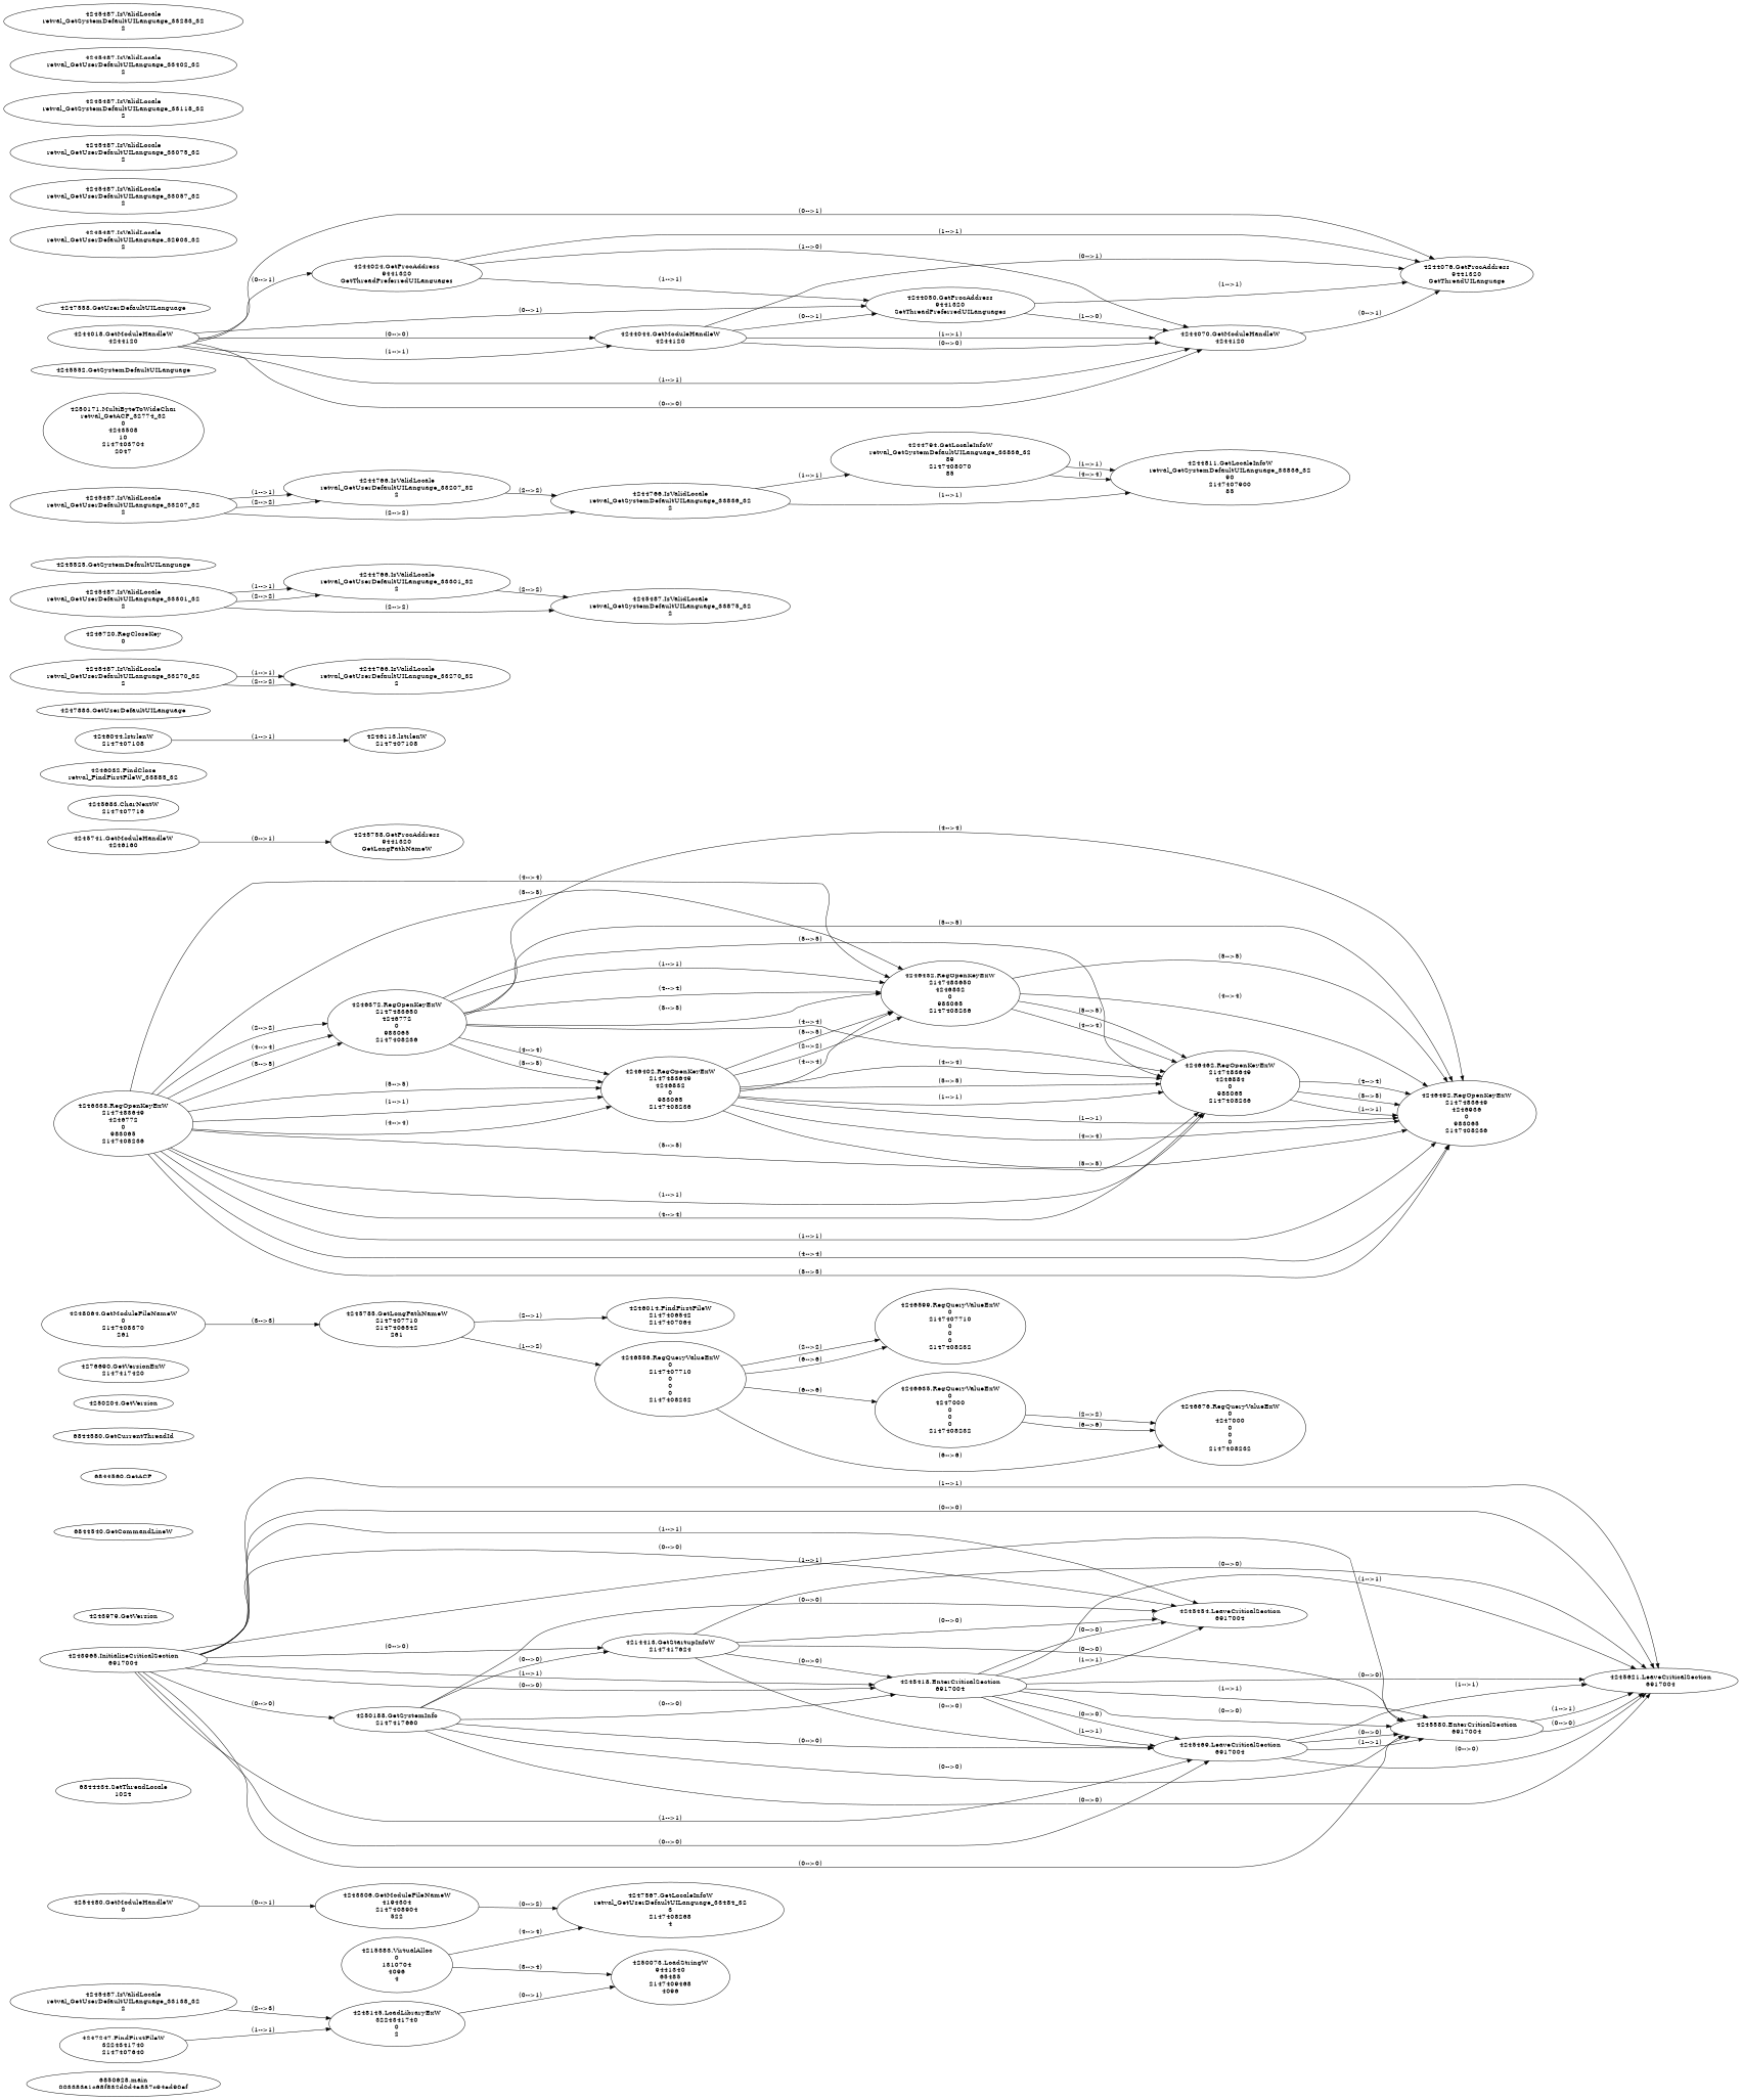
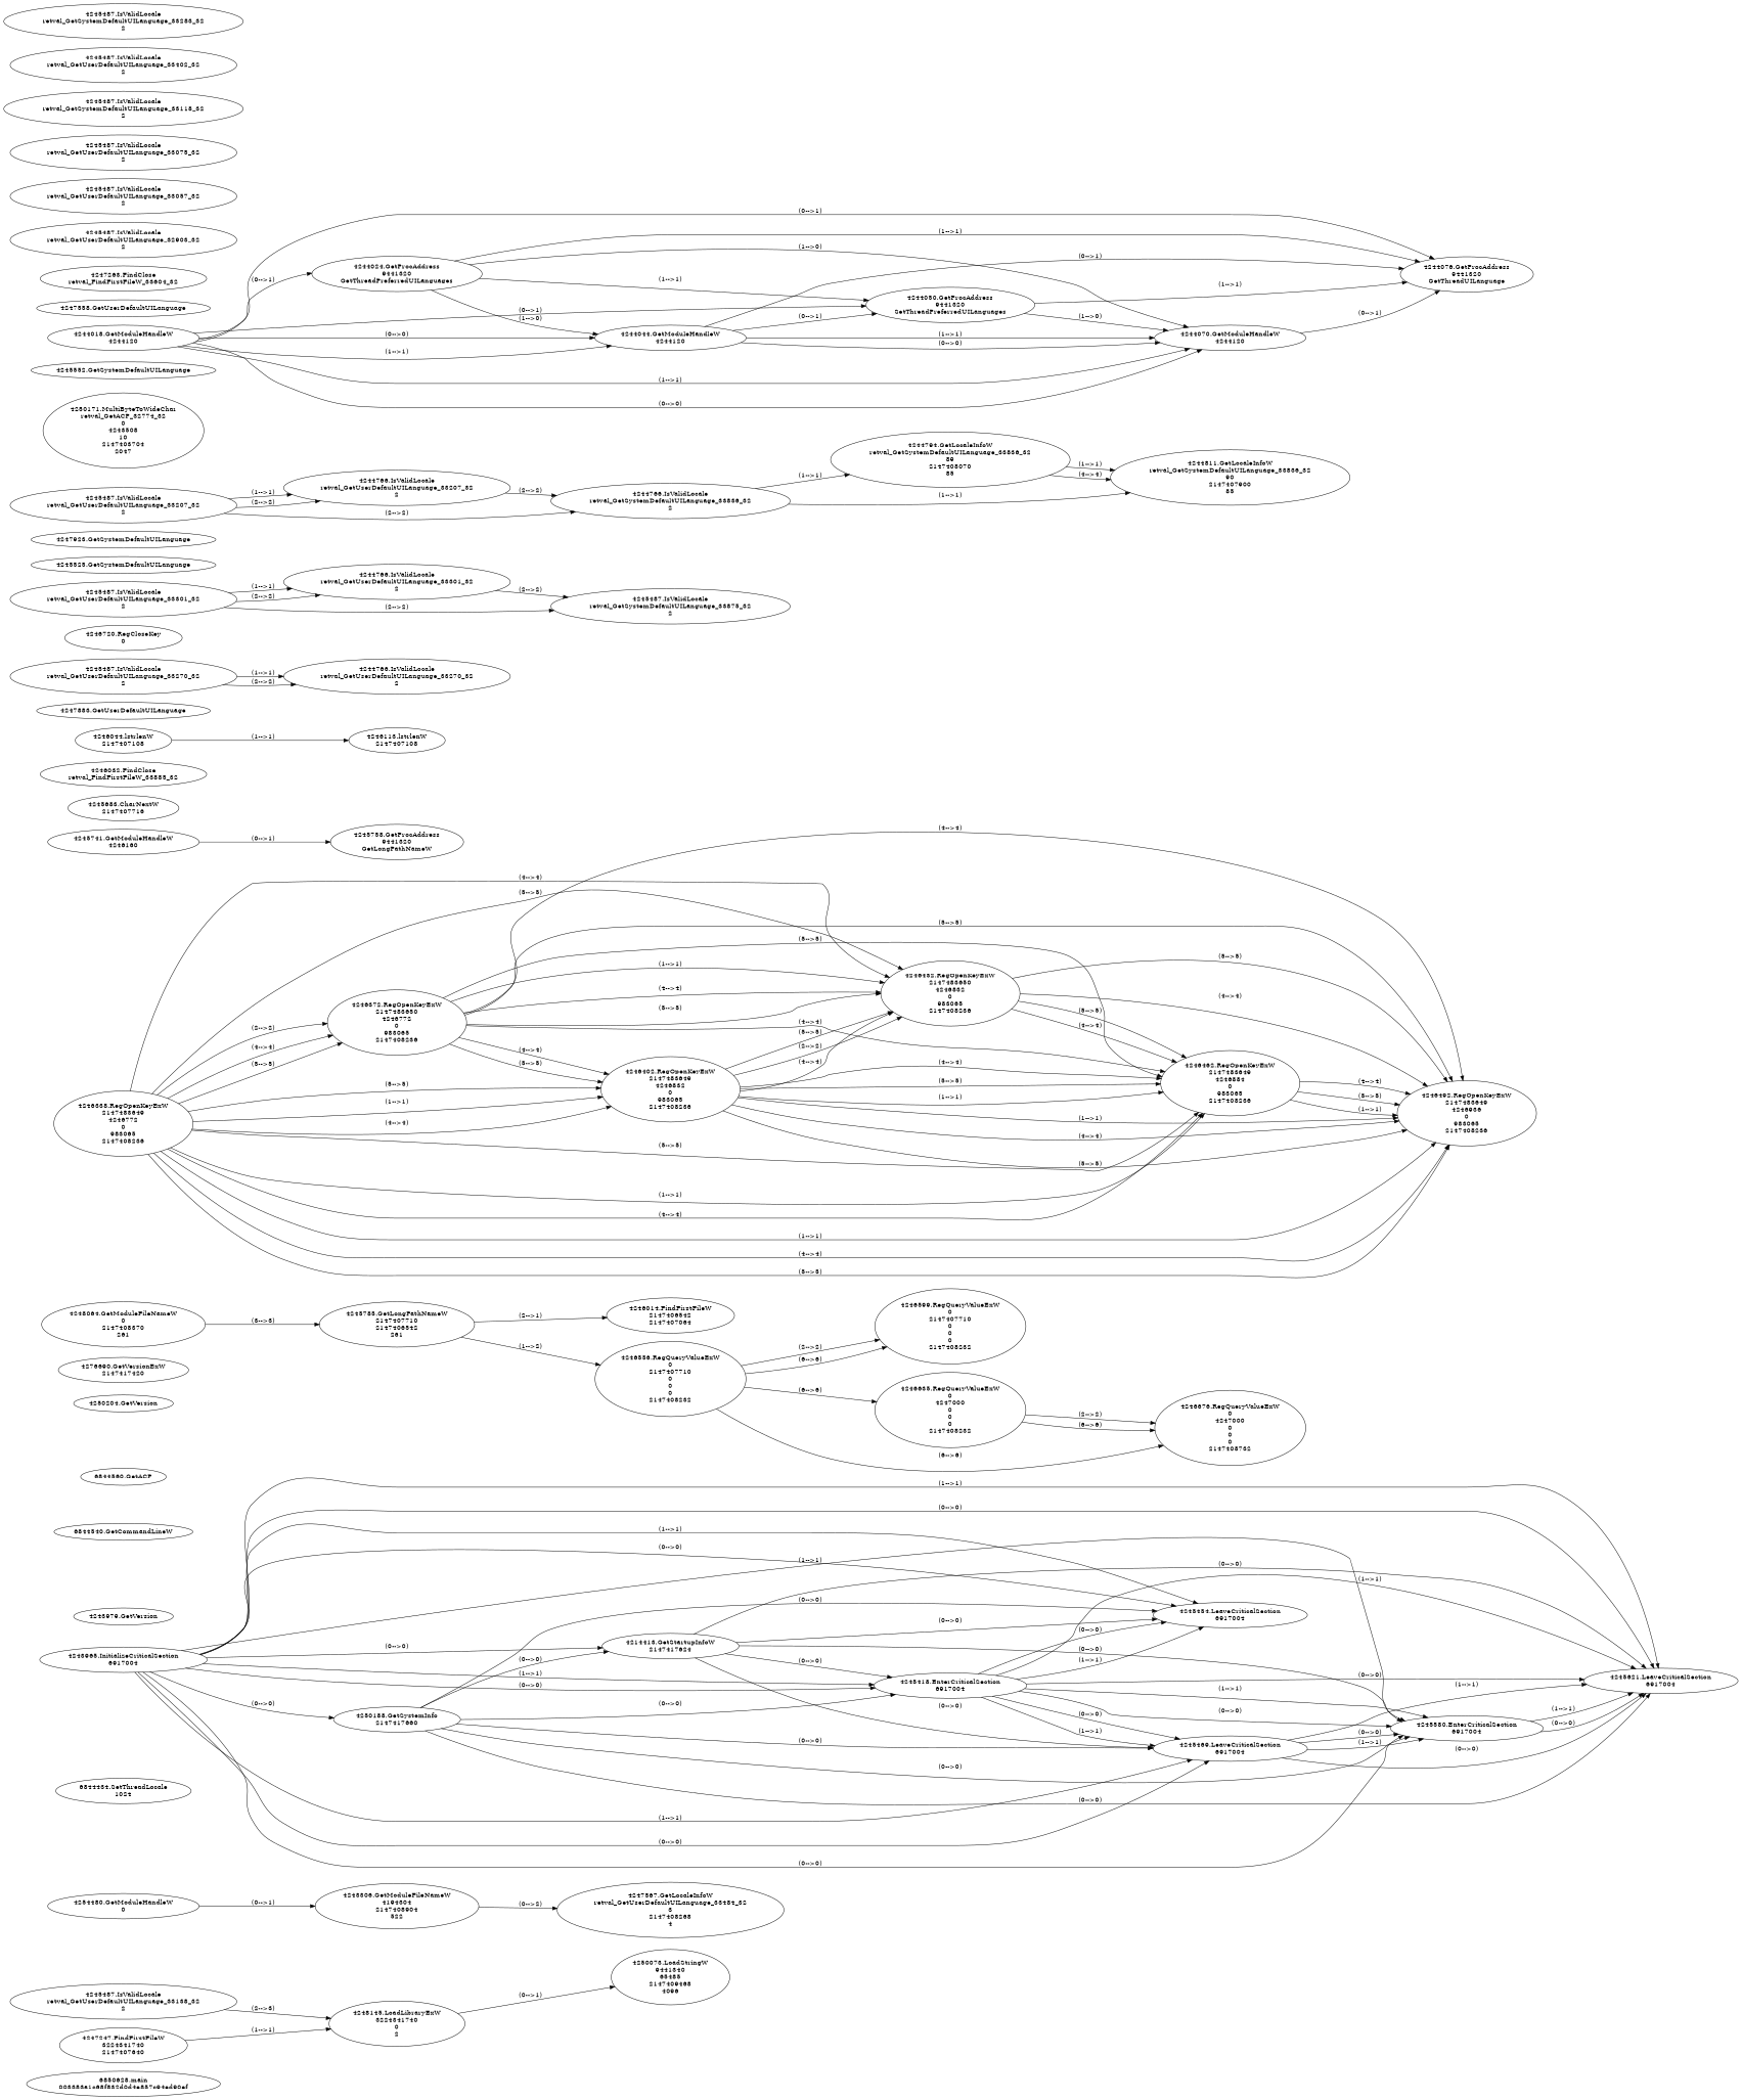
  digraph {
    rankdir=LR
    n1 [label="6850628.main\n003383a1c68f832d0d4e857c94ed90ef"]
    n2 [label="4254480.GetModuleHandleW\n0"]
    n3 [label="4243306.GetModuleFileNameW\n4194304\n2147408904\n522"]
    n4 [label="4247567.GetLocaleInfoW\nretval_GetUserDefaultUILanguage_33484_32\n3\n2147408268\n4"]
    n5 [label="6844434.SetThreadLocale\n1024"]
    n6 [label="4243965.InitializeCriticalSection\n6917004"]
    n7 [label="4250188.GetSystemInfo\n2147417660"]
    n8 [label="4214413.GetStartupInfoW\n2147417624"]
    n9 [label="4245418.EnterCriticalSection\n6917004"]
    n10 [label="4245469.LeaveCriticalSection\n6917004"]
    n11 [label="4245580.EnterCriticalSection\n6917004"]
    n12 [label="4245621.LeaveCriticalSection\n6917004"]
    n13 [label="4245454.LeaveCriticalSection\n6917004"]
    n14 [label="4243979.GetVersion\n"]
    n15 [label="6844540.GetCommandLineW\n"]
    n16 [label="6844560.GetACP\n"]
-   n17 [label="6844580.GetCurrentThreadId\n"]
    n18 [label="4250204.GetVersion\n"]
    n19 [label="4276690.GetVersionExW\n2147417420"]
    n20 [label="4248064.GetModuleFileNameW\n0\n2147408370\n261"]
    n21 [label="4245785.GetLongPathNameW\n2147407710\n2147406542\n261"]
    n22 [label="4246014.FindFirstFileW\n2147406542\n2147407064"]
    n23 [label="4246556.RegQueryValueExW\n0\n2147407710\n0\n0\n0\n2147408232"]
-   n24 [label="4215383.VirtualAlloc\n0\n1310704\n4096\n4"]
    n25 [label="4250073.LoadStringW\n9441340\n65485\n2147409468\n4096"]
    n26 [label="4246338.RegOpenKeyExW\n2147483649\n4246772\n0\n983065\n2147408236"]
    n27 [label="4246372.RegOpenKeyExW\n2147483650\n4246772\n0\n983065\n2147408236"]
    n28 [label="4246402.RegOpenKeyExW\n2147483649\n4246832\n0\n983065\n2147408236"]
    n29 [label="4246432.RegOpenKeyExW\n2147483650\n4246832\n0\n983065\n2147408236"]
    n30 [label="4246462.RegOpenKeyExW\n2147483649\n4246884\n0\n983065\n2147408236"]
    n31 [label="4246492.RegOpenKeyExW\n2147483649\n4246936\n0\n983065\n2147408236"]
    n32 [label="4245741.GetModuleHandleW\n4246160"]
    n33 [label="4245758.GetProcAddress\n9441320\nGetLongPathNameW"]
    n34 [label="4246599.RegQueryValueExW\n0\n2147407710\n0\n0\n0\n2147408232"]
    n35 [label="4246635.RegQueryValueExW\n0\n4247000\n0\n0\n0\n2147408232"]
-   n36 [label="4246676.RegQueryValueExW\n0\n4247000\n0\n0\n0\n2147408232"]
+   n36 [label="4246676.RegQueryValueExW\n0\n4247000\n0\n0\n0\n2147408732"]
    n37 [label="4245683.CharNextW\n2147407716"]
    n38 [label="4246032.FindClose\nretval_FindFirstFileW_33885_32"]
    n39 [label="4246044.lstrlenW\n2147407108"]
    n40 [label="4246113.lstrlenW\n2147407108"]
    n41 [label="4247883.GetUserDefaultUILanguage\n"]
    n42 [label="4245487.IsValidLocale\nretval_GetUserDefaultUILanguage_33270_32\n2"]
    n43 [label="4244766.IsValidLocale\nretval_GetUserDefaultUILanguage_33270_32\n2"]
    n44 [label="4246720.RegCloseKey\n0"]
    n45 [label="4245487.IsValidLocale\nretval_GetUserDefaultUILanguage_33301_32\n2"]
    n46 [label="4244766.IsValidLocale\nretval_GetUserDefaultUILanguage_33301_32\n2"]
    n47 [label="4245487.IsValidLocale\nretval_GetSystemDefaultUILanguage_33875_32\n2"]
    n48 [label="4245525.GetSystemDefaultUILanguage\n"]
+   n49 [label="4247923.GetSystemDefaultUILanguage\n"]
    n50 [label="4245487.IsValidLocale\nretval_GetUserDefaultUILanguage_33207_32\n2"]
    n51 [label="4244766.IsValidLocale\nretval_GetUserDefaultUILanguage_33207_32\n2"]
    n52 [label="4244766.IsValidLocale\nretval_GetSystemDefaultUILanguage_33836_32\n2"]
    n53 [label="4244794.GetLocaleInfoW\nretval_GetSystemDefaultUILanguage_33836_32\n89\n2147408070\n85"]
    n54 [label="4244811.GetLocaleInfoW\nretval_GetSystemDefaultUILanguage_33836_32\n90\n2147407900\n85"]
    n55 [label="4250171.MultiByteToWideChar\nretval_GetACP_32774_32\n0\n4243508\n10\n2147403704\n2047"]
    n56 [label="4245552.GetSystemDefaultUILanguage\n"]
    n57 [label="4244018.GetModuleHandleW\n4244120"]
    n58 [label="4244024.GetProcAddress\n9441320\nGetThreadPreferredUILanguages"]
    n59 [label="4244044.GetModuleHandleW\n4244120"]
    n60 [label="4244050.GetProcAddress\n9441320\nSetThreadPreferredUILanguages"]
    n61 [label="4244070.GetModuleHandleW\n4244120"]
    n62 [label="4244076.GetProcAddress\n9441320\nGetThreadUILanguage"]
    n63 [label="4245487.IsValidLocale\nretval_GetUserDefaultUILanguage_33138_32\n2"]
    n64 [label="4248145.LoadLibraryExW\n3224341740\n0\n2"]
    n65 [label="4247558.GetUserDefaultUILanguage\n"]
    n66 [label="4247247.FindFirstFileW\n3224341740\n2147407640"]
+   n67 [label="4247263.FindClose\nretval_FindFirstFileW_33604_32"]
    n68 [label="4245487.IsValidLocale\nretval_GetUserDefaultUILanguage_32903_32\n2"]
    n69 [label="4245487.IsValidLocale\nretval_GetUserDefaultUILanguage_33057_32\n2"]
    n70 [label="4245487.IsValidLocale\nretval_GetUserDefaultUILanguage_33075_32\n2"]
    n71 [label="4245487.IsValidLocale\nretval_GetSystemDefaultUILanguage_33118_32\n2"]
    n72 [label="4245487.IsValidLocale\nretval_GetUserDefaultUILanguage_33402_32\n2"]
    n73 [label="4245487.IsValidLocale\nretval_GetSystemDefaultUILanguage_33283_32\n2"]
    n2 -> n3 [label="(0-->1)"]
    n3 -> n4 [label="(0-->2)"]
    n6 -> n7 [label="(0-->0)"]
    n6 -> n8 [label="(0-->0)"]
    n6 -> n9 [label="(1-->1)"]
    n6 -> n9 [label="(0-->0)"]
    n6 -> n10 [label="(1-->1)"]
    n6 -> n10 [label="(0-->0)"]
    n6 -> n11 [label="(1-->1)"]
    n6 -> n11 [label="(0-->0)"]
    n6 -> n12 [label="(1-->1)"]
    n6 -> n12 [label="(0-->0)"]
    n6 -> n13 [label="(1-->1)"]
    n6 -> n13 [label="(0-->0)"]
    n7 -> n8 [label="(0-->0)"]
    n7 -> n9 [label="(0-->0)"]
    n7 -> n10 [label="(0-->0)"]
    n7 -> n11 [label="(0-->0)"]
    n7 -> n12 [label="(0-->0)"]
    n7 -> n13 [label="(0-->0)"]
    n8 -> n9 [label="(0-->0)"]
    n8 -> n10 [label="(0-->0)"]
    n8 -> n11 [label="(0-->0)"]
    n8 -> n12 [label="(0-->0)"]
    n8 -> n13 [label="(0-->0)"]
    n9 -> n10 [label="(1-->1)"]
    n9 -> n10 [label="(0-->0)"]
    n9 -> n11 [label="(1-->1)"]
    n9 -> n11 [label="(0-->0)"]
    n9 -> n12 [label="(1-->1)"]
    n9 -> n12 [label="(0-->0)"]
    n9 -> n13 [label="(1-->1)"]
    n9 -> n13 [label="(0-->0)"]
    n10 -> n11 [label="(1-->1)"]
    n10 -> n11 [label="(0-->0)"]
    n10 -> n12 [label="(1-->1)"]
    n10 -> n12 [label="(0-->0)"]
    n11 -> n12 [label="(1-->1)"]
    n11 -> n12 [label="(0-->0)"]
    n20 -> n21 [label="(3-->3)"]
    n21 -> n22 [label="(2-->1)"]
    n21 -> n23 [label="(1-->2)"]
    n23 -> n34 [label="(2-->2)"]
    n23 -> n34 [label="(6-->6)"]
    n23 -> n35 [label="(6-->6)"]
    n23 -> n36 [label="(6-->6)"]
-   n24 -> n4 [label="(4-->4)"]
-   n24 -> n25 [label="(3-->4)"]
    n26 -> n27 [label="(2-->2)"]
    n26 -> n27 [label="(4-->4)"]
    n26 -> n27 [label="(5-->5)"]
    n26 -> n28 [label="(1-->1)"]
    n26 -> n28 [label="(4-->4)"]
    n26 -> n28 [label="(5-->5)"]
    n26 -> n29 [label="(4-->4)"]
    n26 -> n29 [label="(5-->5)"]
    n26 -> n30 [label="(1-->1)"]
    n26 -> n30 [label="(4-->4)"]
    n26 -> n30 [label="(5-->5)"]
    n26 -> n31 [label="(1-->1)"]
    n26 -> n31 [label="(4-->4)"]
    n26 -> n31 [label="(5-->5)"]
    n27 -> n28 [label="(4-->4)"]
    n27 -> n28 [label="(5-->5)"]
    n27 -> n29 [label="(1-->1)"]
    n27 -> n29 [label="(4-->4)"]
    n27 -> n29 [label="(5-->5)"]
    n27 -> n30 [label="(4-->4)"]
    n27 -> n30 [label="(5-->5)"]
    n27 -> n31 [label="(4-->4)"]
    n27 -> n31 [label="(5-->5)"]
    n28 -> n29 [label="(2-->2)"]
    n28 -> n29 [label="(4-->4)"]
    n28 -> n29 [label="(5-->5)"]
    n28 -> n30 [label="(1-->1)"]
    n28 -> n30 [label="(4-->4)"]
    n28 -> n30 [label="(5-->5)"]
    n28 -> n31 [label="(1-->1)"]
    n28 -> n31 [label="(4-->4)"]
    n28 -> n31 [label="(5-->5)"]
    n29 -> n30 [label="(4-->4)"]
    n29 -> n30 [label="(5-->5)"]
    n29 -> n31 [label="(4-->4)"]
    n29 -> n31 [label="(5-->5)"]
    n30 -> n31 [label="(1-->1)"]
    n30 -> n31 [label="(4-->4)"]
    n30 -> n31 [label="(5-->5)"]
    n32 -> n33 [label="(0-->1)"]
    n35 -> n36 [label="(2-->2)"]
    n35 -> n36 [label="(6-->6)"]
    n39 -> n40 [label="(1-->1)"]
    n42 -> n43 [label="(1-->1)"]
    n42 -> n43 [label="(2-->2)"]
    n45 -> n46 [label="(1-->1)"]
    n45 -> n46 [label="(2-->2)"]
    n45 -> n47 [label="(2-->2)"]
    n46 -> n47 [label="(2-->2)"]
    n50 -> n51 [label="(1-->1)"]
    n50 -> n51 [label="(2-->2)"]
    n50 -> n52 [label="(2-->2)"]
    n51 -> n52 [label="(2-->2)"]
    n52 -> n53 [label="(1-->1)"]
    n52 -> n54 [label="(1-->1)"]
    n53 -> n54 [label="(1-->1)"]
    n53 -> n54 [label="(4-->4)"]
    n57 -> n58 [label="(0-->1)"]
    n57 -> n59 [label="(1-->1)"]
    n57 -> n59 [label="(0-->0)"]
    n57 -> n60 [label="(0-->1)"]
    n57 -> n61 [label="(1-->1)"]
    n57 -> n61 [label="(0-->0)"]
    n57 -> n62 [label="(0-->1)"]
+   n58 -> n59 [label="(1-->0)"]
    n58 -> n60 [label="(1-->1)"]
    n58 -> n61 [label="(1-->0)"]
    n58 -> n62 [label="(1-->1)"]
    n59 -> n60 [label="(0-->1)"]
    n59 -> n61 [label="(1-->1)"]
    n59 -> n61 [label="(0-->0)"]
    n59 -> n62 [label="(0-->1)"]
    n60 -> n61 [label="(1-->0)"]
    n60 -> n62 [label="(1-->1)"]
    n61 -> n62 [label="(0-->1)"]
    n63 -> n64 [label="(2-->3)"]
    n64 -> n25 [label="(0-->1)"]
    n66 -> n64 [label="(1-->1)"]
  }
